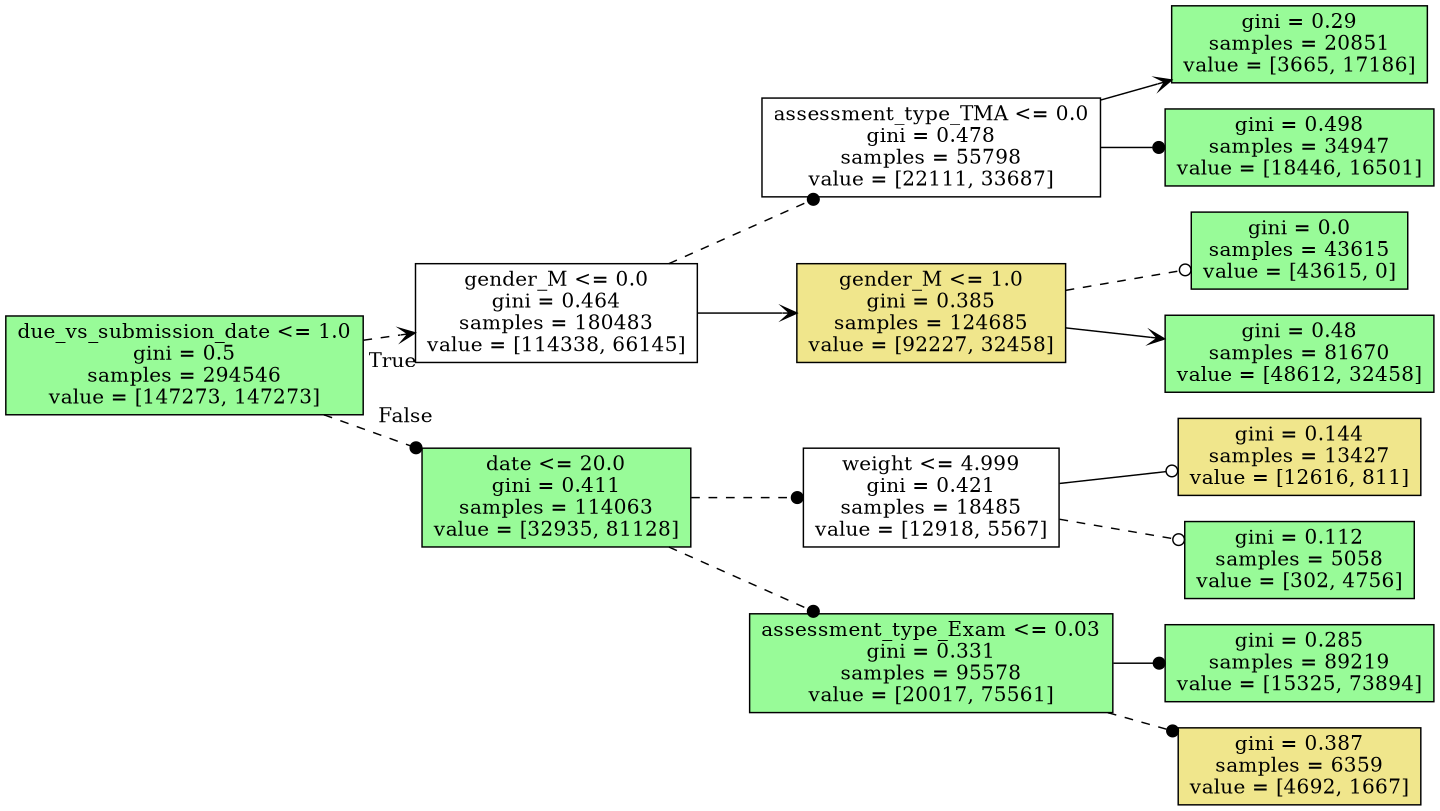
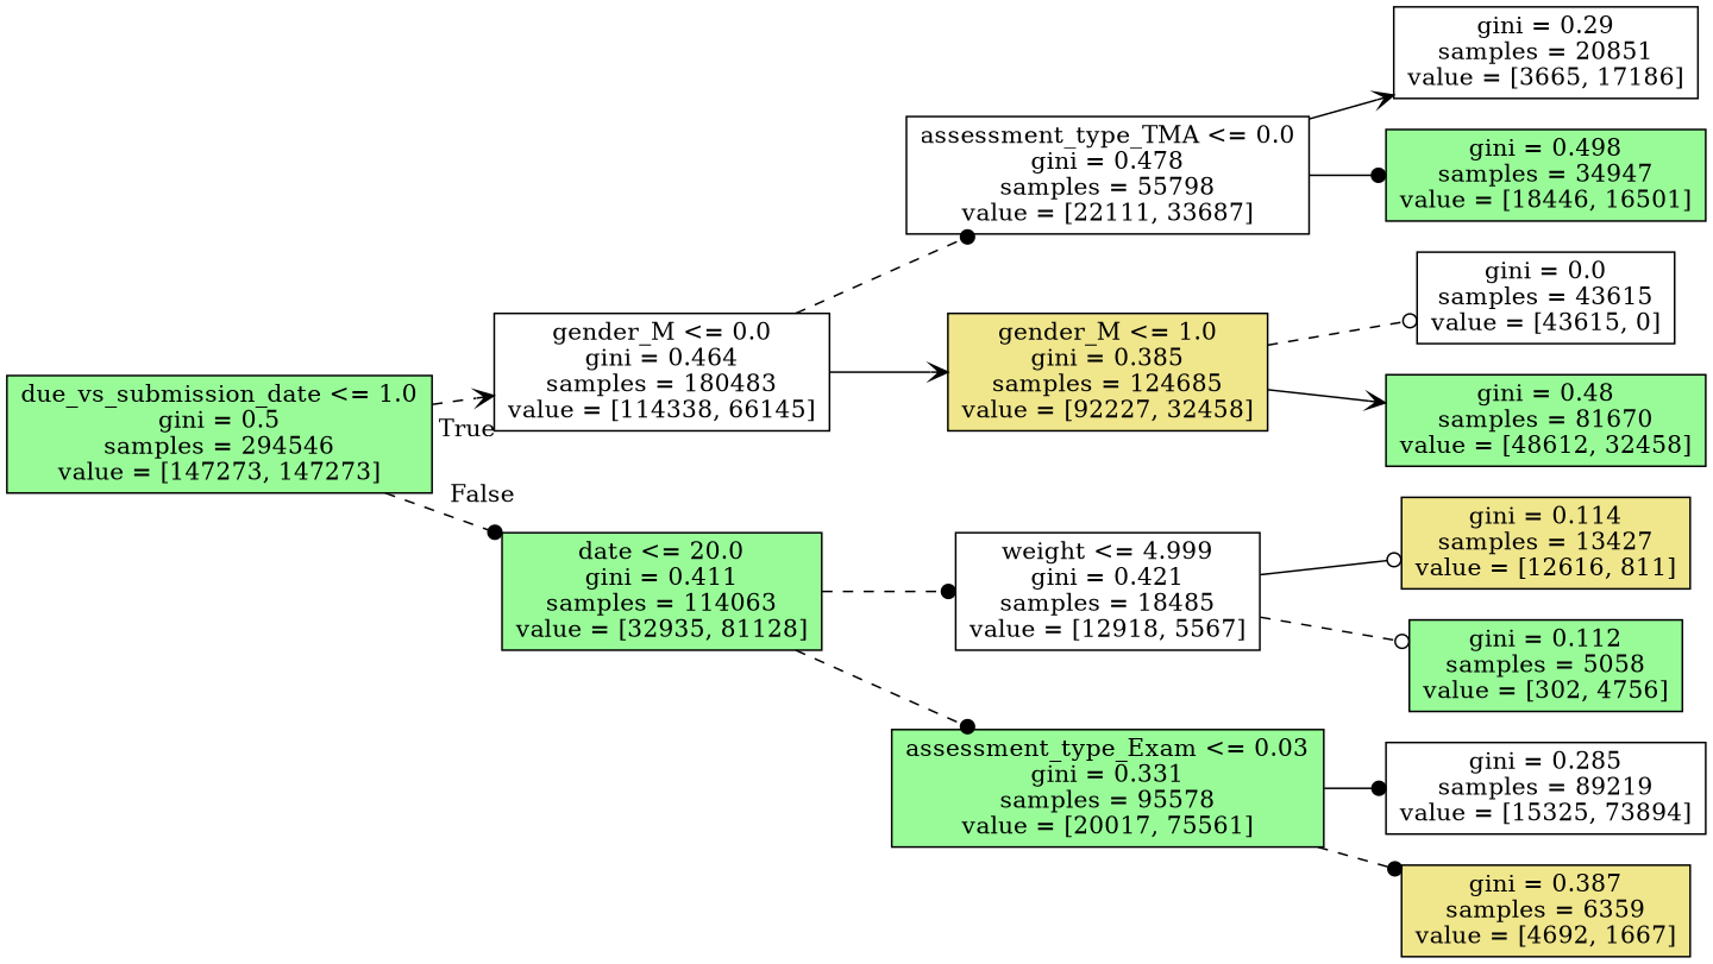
  digraph {
    rankdir=LR
    node [color=black fillcolor=palegreen shape=box style=filled]
    edge [arrowhead=dot style=dashed]
    n1 [label="due_vs_submission_date <= 1.0\ngini = 0.5\nsamples = 294546\nvalue = [147273, 147273]"]
    n2 [fillcolor=white label="gender_M <= 0.0\ngini = 0.464\nsamples = 180483\nvalue = [114338, 66145]"]
    n3 [label="date <= 20.0\ngini = 0.411\nsamples = 114063\nvalue = [32935, 81128]"]
    n4 [fillcolor=white label="assessment_type_TMA <= 0.0\ngini = 0.478\nsamples = 55798\nvalue = [22111, 33687]"]
    n5 [fillcolor=khaki label="gender_M <= 1.0\ngini = 0.385\nsamples = 124685\nvalue = [92227, 32458]"]
    n6 [fillcolor=white label="weight <= 4.999\ngini = 0.421\nsamples = 18485\nvalue = [12918, 5567]"]
    n7 [label="assessment_type_Exam <= 0.03\ngini = 0.331\nsamples = 95578\nvalue = [20017, 75561]"]
-   n8 [label="gini = 0.29\nsamples = 20851\nvalue = [3665, 17186]"]
+   n8 [fillcolor=white label="gini = 0.29\nsamples = 20851\nvalue = [3665, 17186]"]
    n9 [label="gini = 0.498\nsamples = 34947\nvalue = [18446, 16501]"]
-   n10 [label="gini = 0.0\nsamples = 43615\nvalue = [43615, 0]"]
+   n10 [fillcolor=white label="gini = 0.0\nsamples = 43615\nvalue = [43615, 0]"]
    n11 [label="gini = 0.48\nsamples = 81670\nvalue = [48612, 32458]"]
-   n12 [fillcolor=khaki label="gini = 0.144\nsamples = 13427\nvalue = [12616, 811]"]
+   n12 [fillcolor=khaki label="gini = 0.114\nsamples = 13427\nvalue = [12616, 811]"]
    n13 [label="gini = 0.112\nsamples = 5058\nvalue = [302, 4756]"]
-   n14 [label="gini = 0.285\nsamples = 89219\nvalue = [15325, 73894]"]
+   n14 [fillcolor=white label="gini = 0.285\nsamples = 89219\nvalue = [15325, 73894]"]
    n15 [fillcolor=khaki label="gini = 0.387\nsamples = 6359\nvalue = [4692, 1667]"]
    n1 -> n2 [arrowhead=vee headlabel=True labelangle=45 labeldistance=2.5]
    n1 -> n3 [headlabel=False labelangle=-45 labeldistance=2.5]
    n2 -> n4
    n2 -> n5 [arrowhead=vee style=solid]
    n3 -> n6
    n3 -> n7
    n4 -> n8 [arrowhead=vee style=solid]
    n4 -> n9 [style=solid]
    n5 -> n10 [arrowhead=odot]
    n5 -> n11 [arrowhead=vee style=solid]
    n6 -> n12 [arrowhead=odot style=solid]
    n6 -> n13 [arrowhead=odot]
    n7 -> n14 [style=solid]
    n7 -> n15
  }
